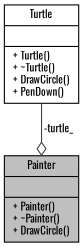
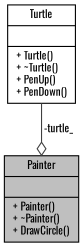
  digraph {
    fontname=Oswald
    node [color=black fontname=Oswald fontsize=10 shape=record style=filled]
    n1 [fillcolor=grey75 fontcolor=black height=0.2 label="{Painter\n||+ Painter()\l+ ~Painter()\l+ DrawCircle()\l}" width=0.4]
-   n2 [fillcolor=white height=0.2 label="{Turtle\n||+ Turtle()\l+ ~Turtle()\l+ DrawCircle()\l+ PenDown()\l}" width=0.4]
+   n2 [fillcolor=white height=0.2 label="{Turtle\n||+ Turtle()\l+ ~Turtle()\l+ PenUp()\l+ PenDown()\l}" width=0.4]
    n2 -> n1 [arrowhead=odiamond color=grey25 fontname=Oswald fontsize=10 label=" -turtle_" labelfontname=Helvetica labelfontsize=10 style=solid]
  }
